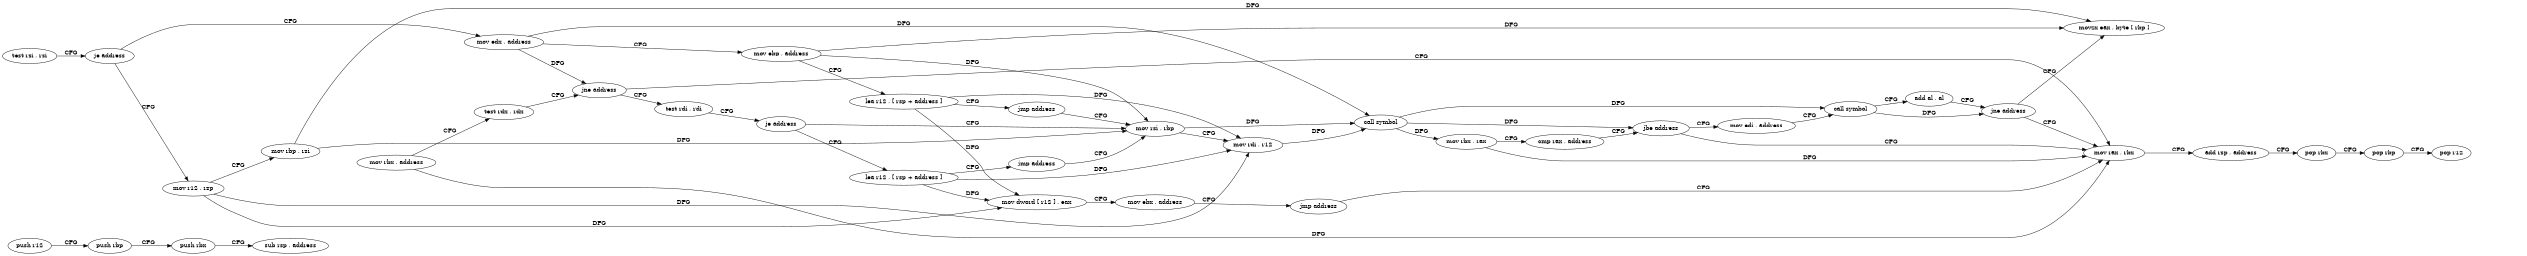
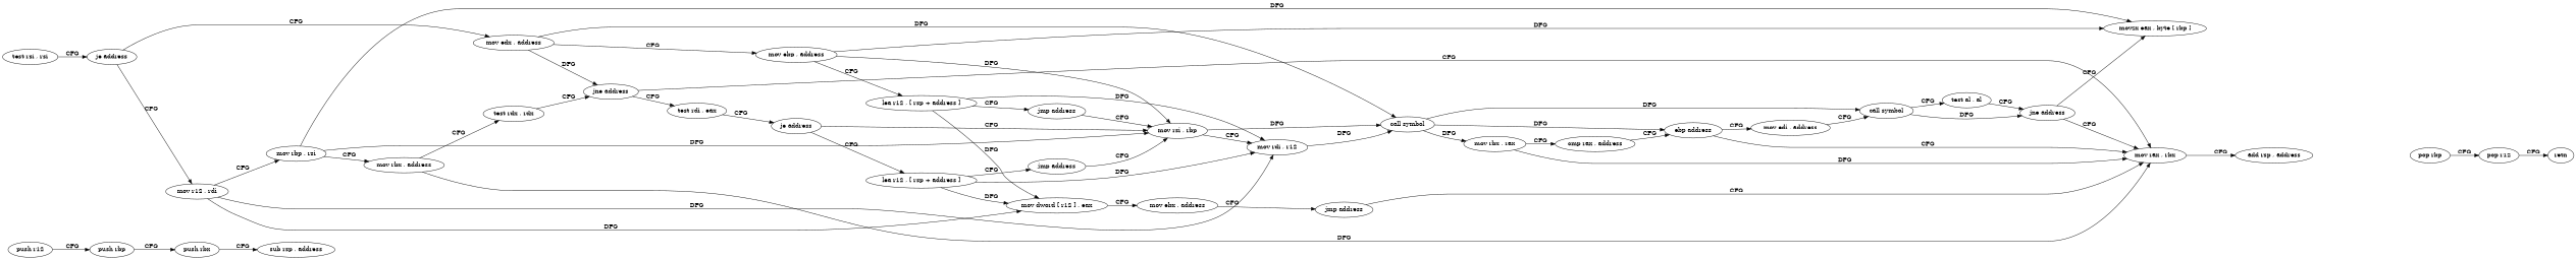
  digraph {
    rankdir=LR
    n1 [label="push r12"]
    n2 [label="push rbp"]
    n3 [label="push rbx"]
    n4 [label="sub rsp , address"]
    n5 [label="test rsi , rsi"]
    n6 [label="je address"]
    n7 [label="mov edx , address"]
-   n8 [label="mov r12 , rsp"]
+   n8 [label="mov r12 , rdi"]
    n9 [label="mov ebp , address"]
    n10 [label="jne address"]
    n11 [label="call symbol"]
    n12 [label="mov rbp , rsi"]
    n13 [label="mov rdi , r12"]
    n14 [label="mov dword [ r12 ] , eax"]
    n15 [label="lea r12 , [ rsp + address ]"]
    n16 [label="mov rsi , rbp"]
    n17 [label="movzx eax , byte [ rbp ]"]
    n18 [label="mov rax , rbx"]
-   n19 [label="test rdi , rdi"]
+   n19 [label="test rdi , eax"]
    n20 [label="mov rbx , rax"]
-   n21 [label="jbe address"]
+   n21 [label="ebp address"]
    n22 [label="call symbol"]
    n23 [label="mov rbx , address"]
    n24 [label="mov ebx , address"]
    n25 [label="jmp address"]
    n26 [label="test rdx , rdx"]
    n27 [label="add rsp , address"]
    n28 [label="je address"]
    n29 [label="lea r12 , [ rsp + address ]"]
-   n30 [label="pop rbx"]
+   n31 [label=retn]
    n32 [label="cmp rax , address"]
    n33 [label="mov edi , address"]
-   n34 [label="add al , al"]
+   n34 [label="test al , al"]
    n35 [label="jne address"]
    n36 [label="jmp address"]
    n37 [label="pop rbp"]
    n38 [label="pop r12"]
    n39 [label="jmp address"]
    n1 -> n2 [label=CFG]
    n2 -> n3 [label=CFG]
    n3 -> n4 [label=CFG]
    n5 -> n6 [label=CFG]
    n6 -> n7 [label=CFG]
    n6 -> n8 [label=CFG]
    n7 -> n9 [label=CFG]
    n7 -> n10 [label=DFG]
    n7 -> n11 [label=DFG]
    n8 -> n12 [label=CFG]
    n8 -> n13 [label=DFG]
    n8 -> n14 [label=DFG]
    n9 -> n15 [label=CFG]
    n9 -> n16 [label=DFG]
    n9 -> n17 [label=DFG]
    n10 -> n18 [label=CFG]
    n10 -> n19 [label=CFG]
    n11 -> n20 [label=DFG]
    n11 -> n21 [label=DFG]
    n11 -> n22 [label=DFG]
    n12 -> n16 [label=DFG]
    n12 -> n17 [label=DFG]
+   n12 -> n23 [label=CFG]
    n13 -> n11 [label=DFG]
    n14 -> n24 [label=CFG]
    n15 -> n13 [label=DFG]
    n15 -> n14 [label=DFG]
    n15 -> n25 [label=CFG]
    n16 -> n11 [label=DFG]
    n16 -> n13 [label=CFG]
    n18 -> n27 [label=CFG]
    n19 -> n28 [label=CFG]
    n20 -> n18 [label=DFG]
    n20 -> n32 [label=CFG]
    n21 -> n18 [label=CFG]
    n21 -> n33 [label=CFG]
    n22 -> n34 [label=CFG]
    n22 -> n35 [label=DFG]
    n23 -> n18 [label=DFG]
    n23 -> n26 [label=CFG]
    n24 -> n39 [label=CFG]
    n25 -> n16 [label=CFG]
    n26 -> n10 [label=CFG]
-   n27 -> n30 [label=CFG]
    n28 -> n16 [label=CFG]
    n28 -> n29 [label=CFG]
    n29 -> n13 [label=DFG]
    n29 -> n14 [label=DFG]
    n29 -> n36 [label=CFG]
-   n30 -> n37 [label=CFG]
    n32 -> n21 [label=CFG]
    n33 -> n22 [label=CFG]
    n34 -> n35 [label=CFG]
    n35 -> n17 [label=CFG]
    n35 -> n18 [label=CFG]
    n36 -> n16 [label=CFG]
    n37 -> n38 [label=CFG]
+   n38 -> n31 [label=CFG]
    n39 -> n18 [label=CFG]
  }
